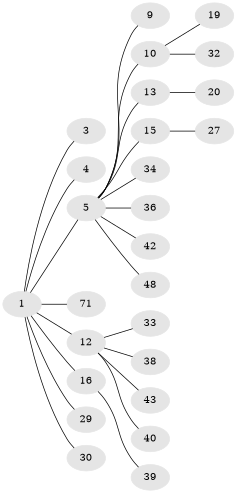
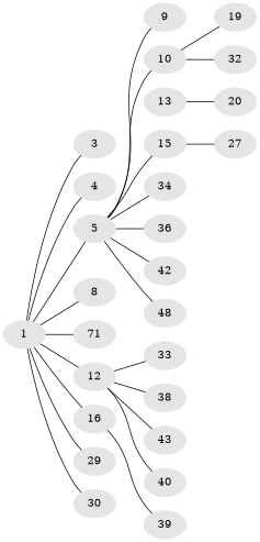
  graph {
    fontname="DejaVu Serif"
    rankdir=LR
    node [color=gray90 fontname="DejaVu Serif" style=filled]
    edge [fontname="DejaVu Serif"]
    1 [super="+2"]
    3 [super="+14+7"]
    4 [super="+52"]
    5 [super="+6+17"]
+   8
    n6 [label=71 super="+45"]
    12 [super="+21"]
    16 [super="+30"]
    29 [super="+54"]
    n10 [label=30]
    9
    10 [super="+18+25"]
    13
    15
    34
    36 [super="+46"]
    42
    48 [super="+55"]
    33 [super="+37"]
    38
    43
    n22 [label=40]
    39
    19
    32 [super="+47"]
    20 [super="+28"]
    27 [super="+51"]
    1 -- 3
    1 -- 4
    1 -- 5
+   1 -- 8
    1 -- n6
    1 -- 12
    1 -- 16
    1 -- 29
    1 -- n10
    5 -- 9
    5 -- 10
-   5 -- 13
    5 -- 15
    5 -- 34
    5 -- 36
    5 -- 42
    5 -- 48
    12 -- 33
    12 -- 38
    12 -- 43
    12 -- n22
    16 -- 39
    10 -- 19
    10 -- 32
    13 -- 20
    15 -- 27
  }
